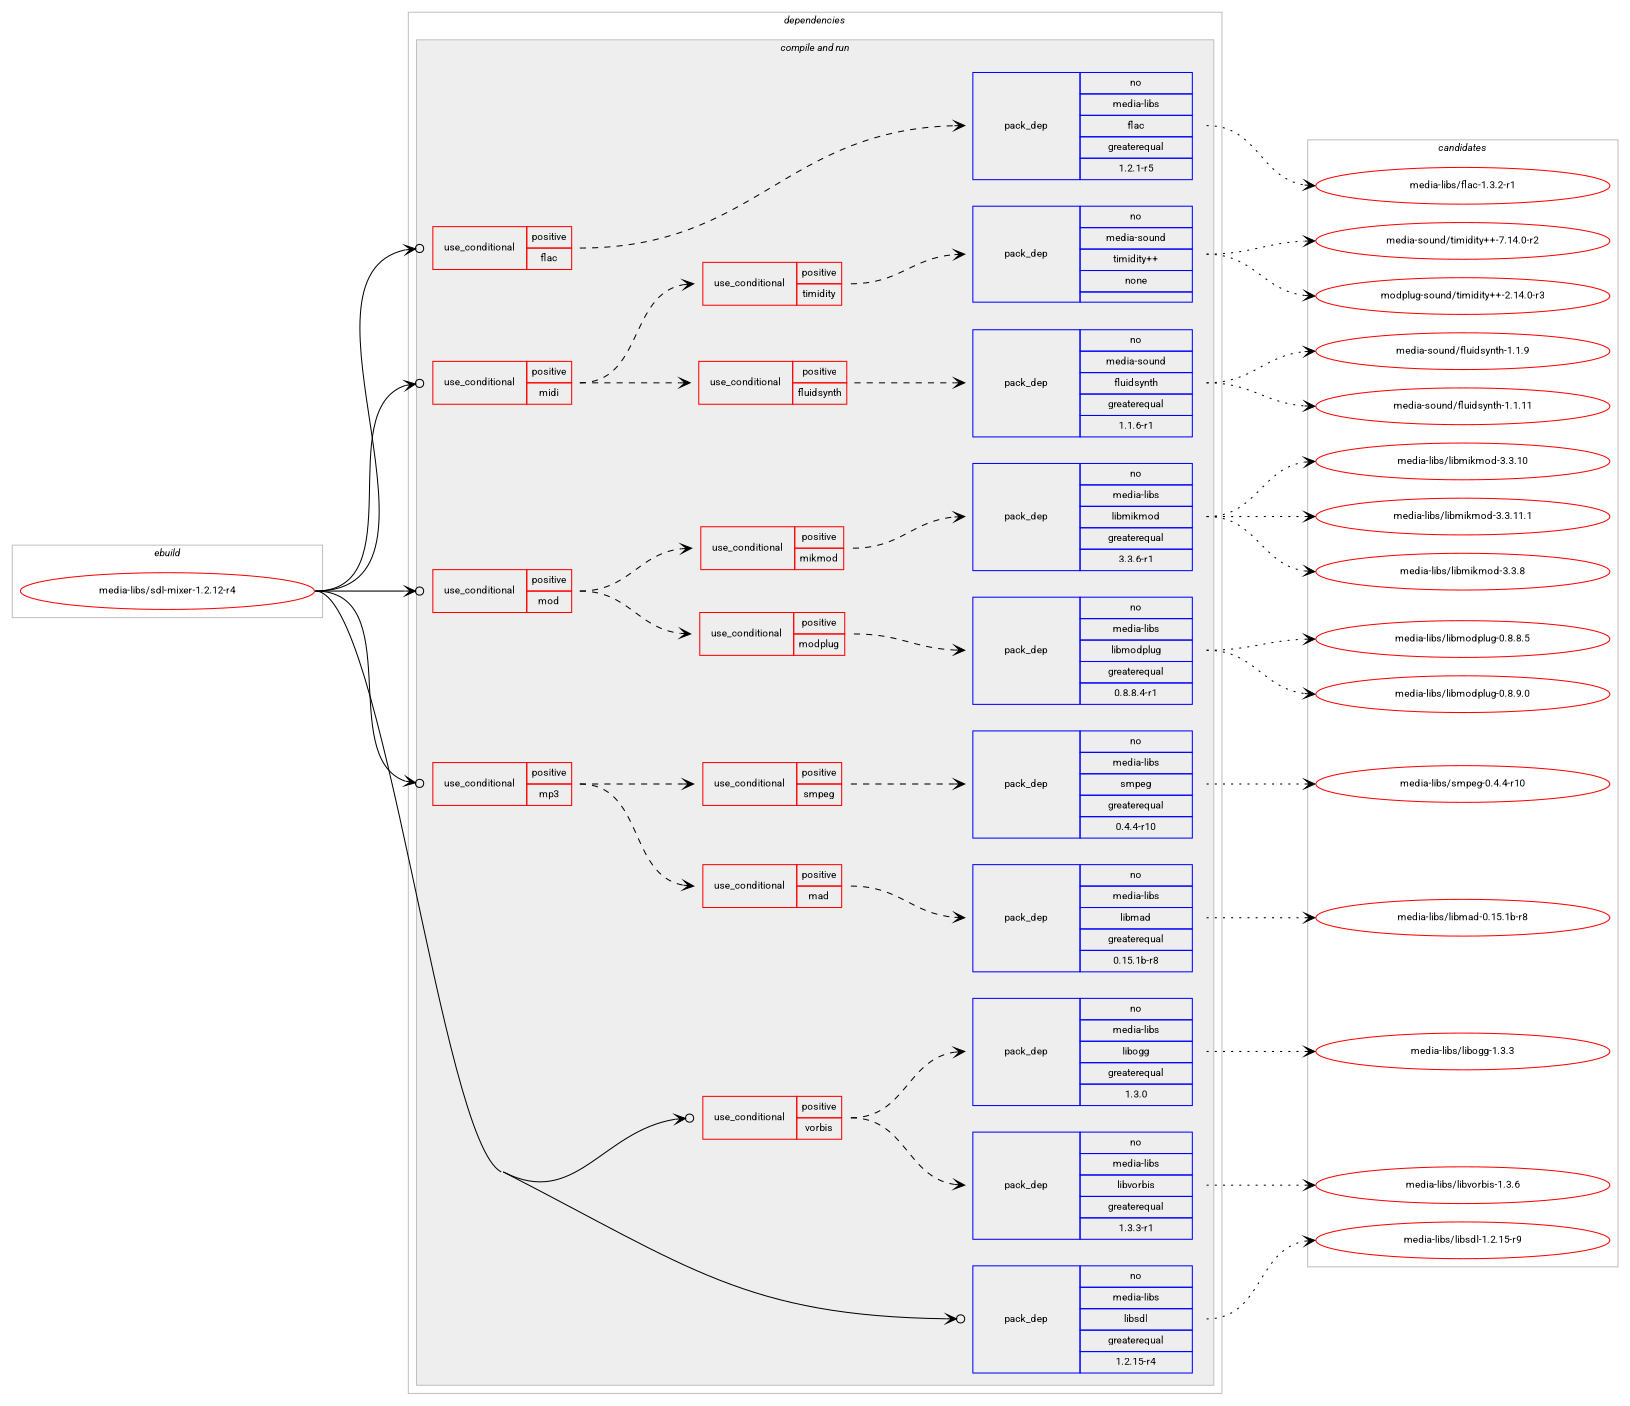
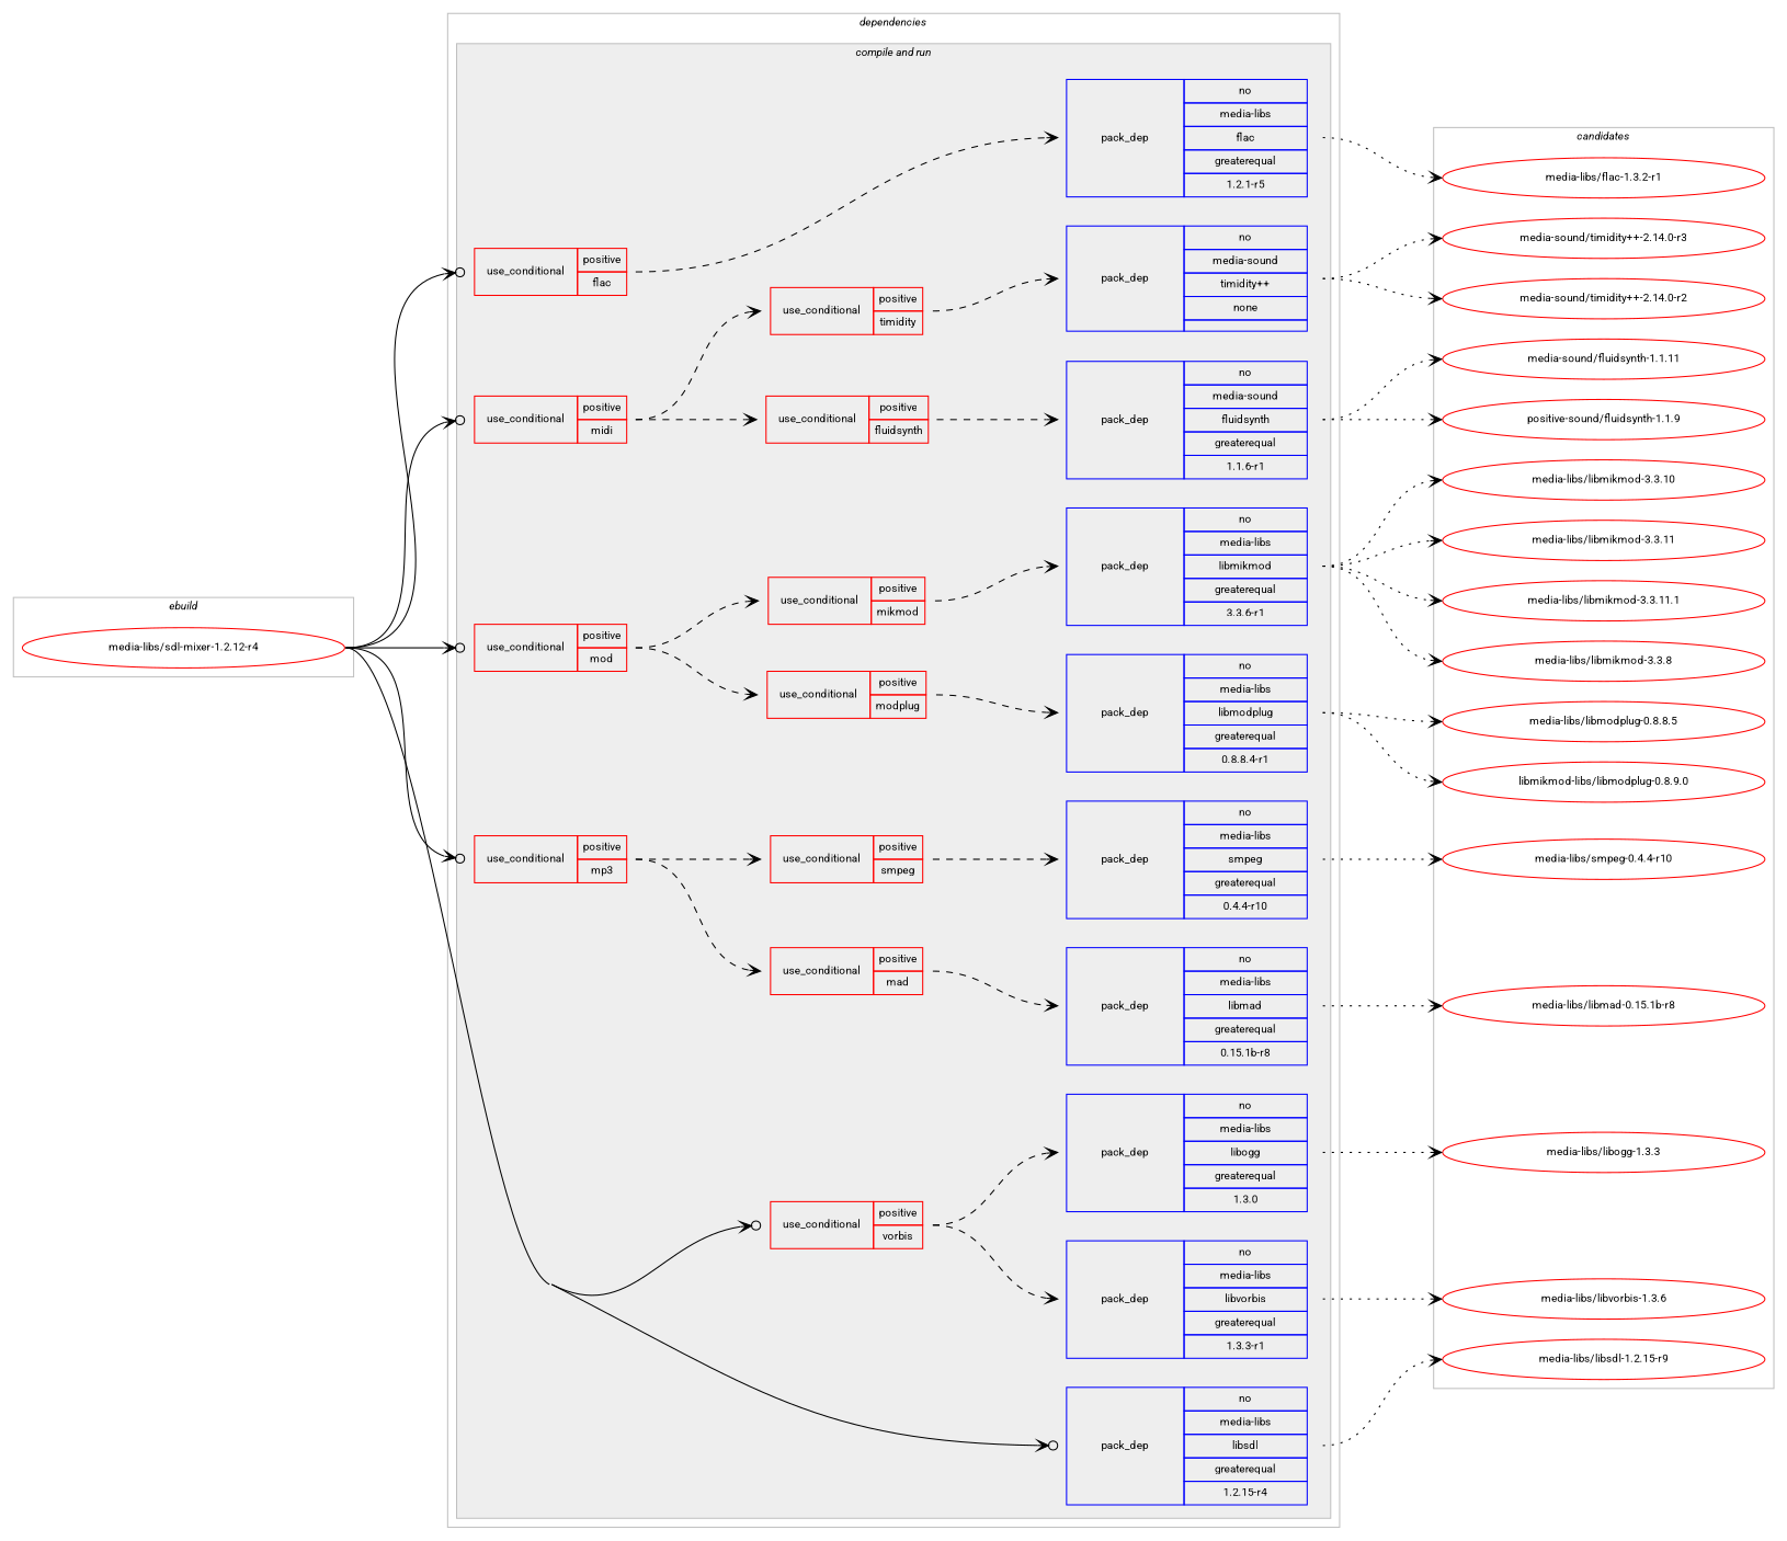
  digraph {
    compound=true
    concentrate=true
    fontname=Roboto
    fontsize=10
    newrank=true
    rankdir=LR
    ranksep=1.5
    node [color=red fontname=Roboto fontsize=10 shape=none]
    edge [arrowhead=vee fontname=Roboto headport=w style=dotted tailport=e weight=20]
    n1 [label="media-libs/sdl-mixer-1.2.12-r4" width=4 shape=""]
    n2 [color=blue label=<<TABLE BORDER="0" CELLBORDER="1" CELLSPACING="0" CELLPADDING="4" WIDTH="220"><TR><TD ROWSPAN="6" CELLPADDING="30">pack_dep</TD></TR><TR><TD WIDTH="110">no</TD></TR><TR><TD>media-libs</TD></TR><TR><TD>flac</TD></TR><TR><TD>greaterequal</TD></TR><TR><TD>1.2.1-r5</TD></TR></TABLE>>]
    n3 [label=<<TABLE BORDER="0" CELLBORDER="1" CELLSPACING="0" CELLPADDING="4"><TR><TD ROWSPAN="3" CELLPADDING="10">use_conditional</TD></TR><TR><TD>positive</TD></TR><TR><TD>flac</TD></TR></TABLE>>]
    n4 [color=blue label=<<TABLE BORDER="0" CELLBORDER="1" CELLSPACING="0" CELLPADDING="4" WIDTH="220"><TR><TD ROWSPAN="6" CELLPADDING="30">pack_dep</TD></TR><TR><TD WIDTH="110">no</TD></TR><TR><TD>media-sound</TD></TR><TR><TD>fluidsynth</TD></TR><TR><TD>greaterequal</TD></TR><TR><TD>1.1.6-r1</TD></TR></TABLE>>]
    n5 [label=<<TABLE BORDER="0" CELLBORDER="1" CELLSPACING="0" CELLPADDING="4"><TR><TD ROWSPAN="3" CELLPADDING="10">use_conditional</TD></TR><TR><TD>positive</TD></TR><TR><TD>fluidsynth</TD></TR></TABLE>>]
    n6 [color=blue label=<<TABLE BORDER="0" CELLBORDER="1" CELLSPACING="0" CELLPADDING="4" WIDTH="220"><TR><TD ROWSPAN="6" CELLPADDING="30">pack_dep</TD></TR><TR><TD WIDTH="110">no</TD></TR><TR><TD>media-sound</TD></TR><TR><TD>timidity++</TD></TR><TR><TD>none</TD></TR><TR><TD></TD></TR></TABLE>>]
    n7 [label=<<TABLE BORDER="0" CELLBORDER="1" CELLSPACING="0" CELLPADDING="4"><TR><TD ROWSPAN="3" CELLPADDING="10">use_conditional</TD></TR><TR><TD>positive</TD></TR><TR><TD>timidity</TD></TR></TABLE>>]
    n8 [label=<<TABLE BORDER="0" CELLBORDER="1" CELLSPACING="0" CELLPADDING="4"><TR><TD ROWSPAN="3" CELLPADDING="10">use_conditional</TD></TR><TR><TD>positive</TD></TR><TR><TD>midi</TD></TR></TABLE>>]
    n9 [color=blue label=<<TABLE BORDER="0" CELLBORDER="1" CELLSPACING="0" CELLPADDING="4" WIDTH="220"><TR><TD ROWSPAN="6" CELLPADDING="30">pack_dep</TD></TR><TR><TD WIDTH="110">no</TD></TR><TR><TD>media-libs</TD></TR><TR><TD>libmodplug</TD></TR><TR><TD>greaterequal</TD></TR><TR><TD>0.8.8.4-r1</TD></TR></TABLE>>]
    n10 [label=<<TABLE BORDER="0" CELLBORDER="1" CELLSPACING="0" CELLPADDING="4"><TR><TD ROWSPAN="3" CELLPADDING="10">use_conditional</TD></TR><TR><TD>positive</TD></TR><TR><TD>modplug</TD></TR></TABLE>>]
    n11 [color=blue label=<<TABLE BORDER="0" CELLBORDER="1" CELLSPACING="0" CELLPADDING="4" WIDTH="220"><TR><TD ROWSPAN="6" CELLPADDING="30">pack_dep</TD></TR><TR><TD WIDTH="110">no</TD></TR><TR><TD>media-libs</TD></TR><TR><TD>libmikmod</TD></TR><TR><TD>greaterequal</TD></TR><TR><TD>3.3.6-r1</TD></TR></TABLE>>]
    n12 [label=<<TABLE BORDER="0" CELLBORDER="1" CELLSPACING="0" CELLPADDING="4"><TR><TD ROWSPAN="3" CELLPADDING="10">use_conditional</TD></TR><TR><TD>positive</TD></TR><TR><TD>mikmod</TD></TR></TABLE>>]
    n13 [label=<<TABLE BORDER="0" CELLBORDER="1" CELLSPACING="0" CELLPADDING="4"><TR><TD ROWSPAN="3" CELLPADDING="10">use_conditional</TD></TR><TR><TD>positive</TD></TR><TR><TD>mod</TD></TR></TABLE>>]
    n14 [color=blue label=<<TABLE BORDER="0" CELLBORDER="1" CELLSPACING="0" CELLPADDING="4" WIDTH="220"><TR><TD ROWSPAN="6" CELLPADDING="30">pack_dep</TD></TR><TR><TD WIDTH="110">no</TD></TR><TR><TD>media-libs</TD></TR><TR><TD>libmad</TD></TR><TR><TD>greaterequal</TD></TR><TR><TD>0.15.1b-r8</TD></TR></TABLE>>]
    n15 [label=<<TABLE BORDER="0" CELLBORDER="1" CELLSPACING="0" CELLPADDING="4"><TR><TD ROWSPAN="3" CELLPADDING="10">use_conditional</TD></TR><TR><TD>positive</TD></TR><TR><TD>mad</TD></TR></TABLE>>]
    n16 [color=blue label=<<TABLE BORDER="0" CELLBORDER="1" CELLSPACING="0" CELLPADDING="4" WIDTH="220"><TR><TD ROWSPAN="6" CELLPADDING="30">pack_dep</TD></TR><TR><TD WIDTH="110">no</TD></TR><TR><TD>media-libs</TD></TR><TR><TD>smpeg</TD></TR><TR><TD>greaterequal</TD></TR><TR><TD>0.4.4-r10</TD></TR></TABLE>>]
    n17 [label=<<TABLE BORDER="0" CELLBORDER="1" CELLSPACING="0" CELLPADDING="4"><TR><TD ROWSPAN="3" CELLPADDING="10">use_conditional</TD></TR><TR><TD>positive</TD></TR><TR><TD>smpeg</TD></TR></TABLE>>]
    n18 [label=<<TABLE BORDER="0" CELLBORDER="1" CELLSPACING="0" CELLPADDING="4"><TR><TD ROWSPAN="3" CELLPADDING="10">use_conditional</TD></TR><TR><TD>positive</TD></TR><TR><TD>mp3</TD></TR></TABLE>>]
    n19 [color=blue label=<<TABLE BORDER="0" CELLBORDER="1" CELLSPACING="0" CELLPADDING="4" WIDTH="220"><TR><TD ROWSPAN="6" CELLPADDING="30">pack_dep</TD></TR><TR><TD WIDTH="110">no</TD></TR><TR><TD>media-libs</TD></TR><TR><TD>libvorbis</TD></TR><TR><TD>greaterequal</TD></TR><TR><TD>1.3.3-r1</TD></TR></TABLE>>]
    n20 [color=blue label=<<TABLE BORDER="0" CELLBORDER="1" CELLSPACING="0" CELLPADDING="4" WIDTH="220"><TR><TD ROWSPAN="6" CELLPADDING="30">pack_dep</TD></TR><TR><TD WIDTH="110">no</TD></TR><TR><TD>media-libs</TD></TR><TR><TD>libogg</TD></TR><TR><TD>greaterequal</TD></TR><TR><TD>1.3.0</TD></TR></TABLE>>]
    n21 [label=<<TABLE BORDER="0" CELLBORDER="1" CELLSPACING="0" CELLPADDING="4"><TR><TD ROWSPAN="3" CELLPADDING="10">use_conditional</TD></TR><TR><TD>positive</TD></TR><TR><TD>vorbis</TD></TR></TABLE>>]
    n22 [color=blue label=<<TABLE BORDER="0" CELLBORDER="1" CELLSPACING="0" CELLPADDING="4" WIDTH="220"><TR><TD ROWSPAN="6" CELLPADDING="30">pack_dep</TD></TR><TR><TD WIDTH="110">no</TD></TR><TR><TD>media-libs</TD></TR><TR><TD>libsdl</TD></TR><TR><TD>greaterequal</TD></TR><TR><TD>1.2.15-r4</TD></TR></TABLE>>]
-   n23 [label="media-sound/timidity++-7.14.0-r2" width=4 shape=""]
-   n24 [label="modplug-sound/timidity++-2.14.0-r3" width=4 shape=""]
+   n23 [label="media-sound/timidity++-2.14.0-r2" width=4 shape=""]
+   n24 [label="media-sound/timidity++-2.14.0-r3" width=4 shape=""]
    n25 [label="media-libs/flac-1.3.2-r1" width=4 shape=""]
    n26 [label="media-sound/fluidsynth-1.1.11" width=4 shape=""]
-   n27 [label="media-sound/fluidsynth-1.1.9" width=4 shape=""]
+   n27 [label="positive-sound/fluidsynth-1.1.9" width=4 shape=""]
    n28 [label="media-libs/libmodplug-0.8.8.5" width=4 shape=""]
-   n29 [label="media-libs/libmodplug-0.8.9.0" width=4 shape=""]
+   n29 [label="libmikmod-libs/libmodplug-0.8.9.0" width=4 shape=""]
    n30 [label="media-libs/libmad-0.15.1b-r8" width=4 shape=""]
    n31 [label="media-libs/libmikmod-3.3.10" width=4 shape=""]
+   n32 [label="media-libs/libmikmod-3.3.11" width=4 shape=""]
    n33 [label="media-libs/libmikmod-3.3.11.1" width=4 shape=""]
    n34 [label="media-libs/libmikmod-3.3.8" width=4 shape=""]
    n35 [label="media-libs/smpeg-0.4.4-r10" width=4 shape=""]
    n36 [label="media-libs/libvorbis-1.3.6" width=4 shape=""]
    n37 [label="media-libs/libogg-1.3.3" width=4 shape=""]
    n38 [label="media-libs/libsdl-1.2.15-r9" width=4 shape=""]
    subgraph cluster_1 {
      color=gray
      label=<<i>ebuild</i>>
      rank=same
      n1
    }
    subgraph cluster_2 {
      color=gray
      label=<<i>dependencies</i>>
      subgraph cluster_3 {
        color=gray
        fillcolor="#eeeeee"
        label=<<i>compile</i>>
        style=filled
      }
      subgraph cluster_4 {
        color=gray
        fillcolor="#eeeeee"
        label=<<i>compile and run</i>>
        style=filled
        subgraph sub_5 {
          color=gray
          fillcolor="#eeeeee"
          label=<<i>compile and run</i>>
          style=filled
          n3
          subgraph sub_6 {
            color=gray
            fillcolor="#eeeeee"
            label=<<i>compile and run</i>>
            style=filled
            n2
          }
        }
        subgraph sub_7 {
          color=gray
          fillcolor="#eeeeee"
          label=<<i>compile and run</i>>
          style=filled
          n8
          subgraph sub_8 {
            color=gray
            fillcolor="#eeeeee"
            label=<<i>compile and run</i>>
            style=filled
            n5
            subgraph sub_9 {
              color=gray
              fillcolor="#eeeeee"
              label=<<i>compile and run</i>>
              style=filled
              n4
            }
          }
          subgraph sub_10 {
            color=gray
            fillcolor="#eeeeee"
            label=<<i>compile and run</i>>
            style=filled
            n7
            subgraph sub_11 {
              color=gray
              fillcolor="#eeeeee"
              label=<<i>compile and run</i>>
              style=filled
              n6
            }
          }
        }
        subgraph sub_12 {
          color=gray
          fillcolor="#eeeeee"
          label=<<i>compile and run</i>>
          style=filled
          n13
          subgraph sub_13 {
            color=gray
            fillcolor="#eeeeee"
            label=<<i>compile and run</i>>
            style=filled
            n10
            subgraph sub_14 {
              color=gray
              fillcolor="#eeeeee"
              label=<<i>compile and run</i>>
              style=filled
              n9
            }
          }
          subgraph sub_15 {
            color=gray
            fillcolor="#eeeeee"
            label=<<i>compile and run</i>>
            style=filled
            n12
            subgraph sub_16 {
              color=gray
              fillcolor="#eeeeee"
              label=<<i>compile and run</i>>
              style=filled
              n11
            }
          }
        }
        subgraph sub_17 {
          color=gray
          fillcolor="#eeeeee"
          label=<<i>compile and run</i>>
          style=filled
          n18
          subgraph sub_18 {
            color=gray
            fillcolor="#eeeeee"
            label=<<i>compile and run</i>>
            style=filled
            n15
            subgraph sub_19 {
              color=gray
              fillcolor="#eeeeee"
              label=<<i>compile and run</i>>
              style=filled
              n14
            }
          }
          subgraph sub_20 {
            color=gray
            fillcolor="#eeeeee"
            label=<<i>compile and run</i>>
            style=filled
            n17
            subgraph sub_21 {
              color=gray
              fillcolor="#eeeeee"
              label=<<i>compile and run</i>>
              style=filled
              n16
            }
          }
        }
        subgraph sub_22 {
          color=gray
          fillcolor="#eeeeee"
          label=<<i>compile and run</i>>
          style=filled
          n21
          subgraph sub_23 {
            color=gray
            fillcolor="#eeeeee"
            label=<<i>compile and run</i>>
            style=filled
            n19
          }
          subgraph sub_24 {
            color=gray
            fillcolor="#eeeeee"
            label=<<i>compile and run</i>>
            style=filled
            n20
          }
        }
        subgraph sub_25 {
          color=gray
          fillcolor="#eeeeee"
          label=<<i>compile and run</i>>
          style=filled
          n22
        }
      }
      subgraph cluster_26 {
        color=gray
        fillcolor="#eeeeee"
        label=<<i>run</i>>
        style=filled
      }
    }
    subgraph cluster_27 {
      color=gray
      label=<<i>candidates</i>>
      rank=same
      subgraph sub_28 {
        color=black
        label=<<i>candidates</i>>
        nodesep=1
        rank=same
        n23
        n24
      }
      subgraph sub_29 {
        color=black
        label=<<i>candidates</i>>
        nodesep=1
        rank=same
        n25
      }
      subgraph sub_30 {
        color=black
        label=<<i>candidates</i>>
        nodesep=1
        rank=same
        n26
        n27
      }
      subgraph sub_31 {
        color=black
        label=<<i>candidates</i>>
        nodesep=1
        rank=same
        n28
        n29
      }
      subgraph sub_32 {
        color=black
        label=<<i>candidates</i>>
        nodesep=1
        rank=same
        n30
      }
      subgraph sub_33 {
        color=black
        label=<<i>candidates</i>>
        nodesep=1
        rank=same
        n31
+       n32
        n33
        n34
      }
      subgraph sub_34 {
        color=black
        label=<<i>candidates</i>>
        nodesep=1
        rank=same
        n35
      }
      subgraph sub_35 {
        color=black
        label=<<i>candidates</i>>
        nodesep=1
        rank=same
        n36
      }
      subgraph sub_36 {
        color=black
        label=<<i>candidates</i>>
        nodesep=1
        rank=same
        n37
      }
      subgraph sub_37 {
        color=black
        label=<<i>candidates</i>>
        nodesep=1
        rank=same
        n38
      }
    }
    n1 -> n3 [arrowhead=odotvee style=solid]
    n1 -> n8 [arrowhead=odotvee style=solid]
    n1 -> n13 [arrowhead=odotvee style=solid]
    n1 -> n18 [arrowhead=odotvee style=solid]
    n1 -> n21 [arrowhead=odotvee style=solid]
    n1 -> n22 [arrowhead=odotvee style=solid]
    n2 -> n25 [weight=100]
    n3 -> n2 [style=dashed]
    n4 -> n26 [weight=100]
    n4 -> n27 [weight=100]
    n5 -> n4 [style=dashed]
    n6 -> n23 [weight=100]
    n6 -> n24 [weight=100]
    n7 -> n6 [style=dashed]
    n8 -> n5 [style=dashed]
    n8 -> n7 [style=dashed]
    n9 -> n28 [weight=100]
    n9 -> n29 [weight=100]
    n10 -> n9 [style=dashed]
    n11 -> n31 [weight=100]
+   n11 -> n32 [weight=100]
    n11 -> n33 [weight=100]
    n11 -> n34 [weight=100]
    n12 -> n11 [style=dashed]
    n13 -> n10 [style=dashed]
    n13 -> n12 [style=dashed]
    n14 -> n30 [weight=100]
    n15 -> n14 [style=dashed]
    n16 -> n35 [weight=100]
    n17 -> n16 [style=dashed]
    n18 -> n15 [style=dashed]
    n18 -> n17 [style=dashed]
    n19 -> n36 [weight=100]
    n20 -> n37 [weight=100]
    n21 -> n19 [style=dashed]
    n21 -> n20 [style=dashed]
    n22 -> n38 [weight=100]
  }
